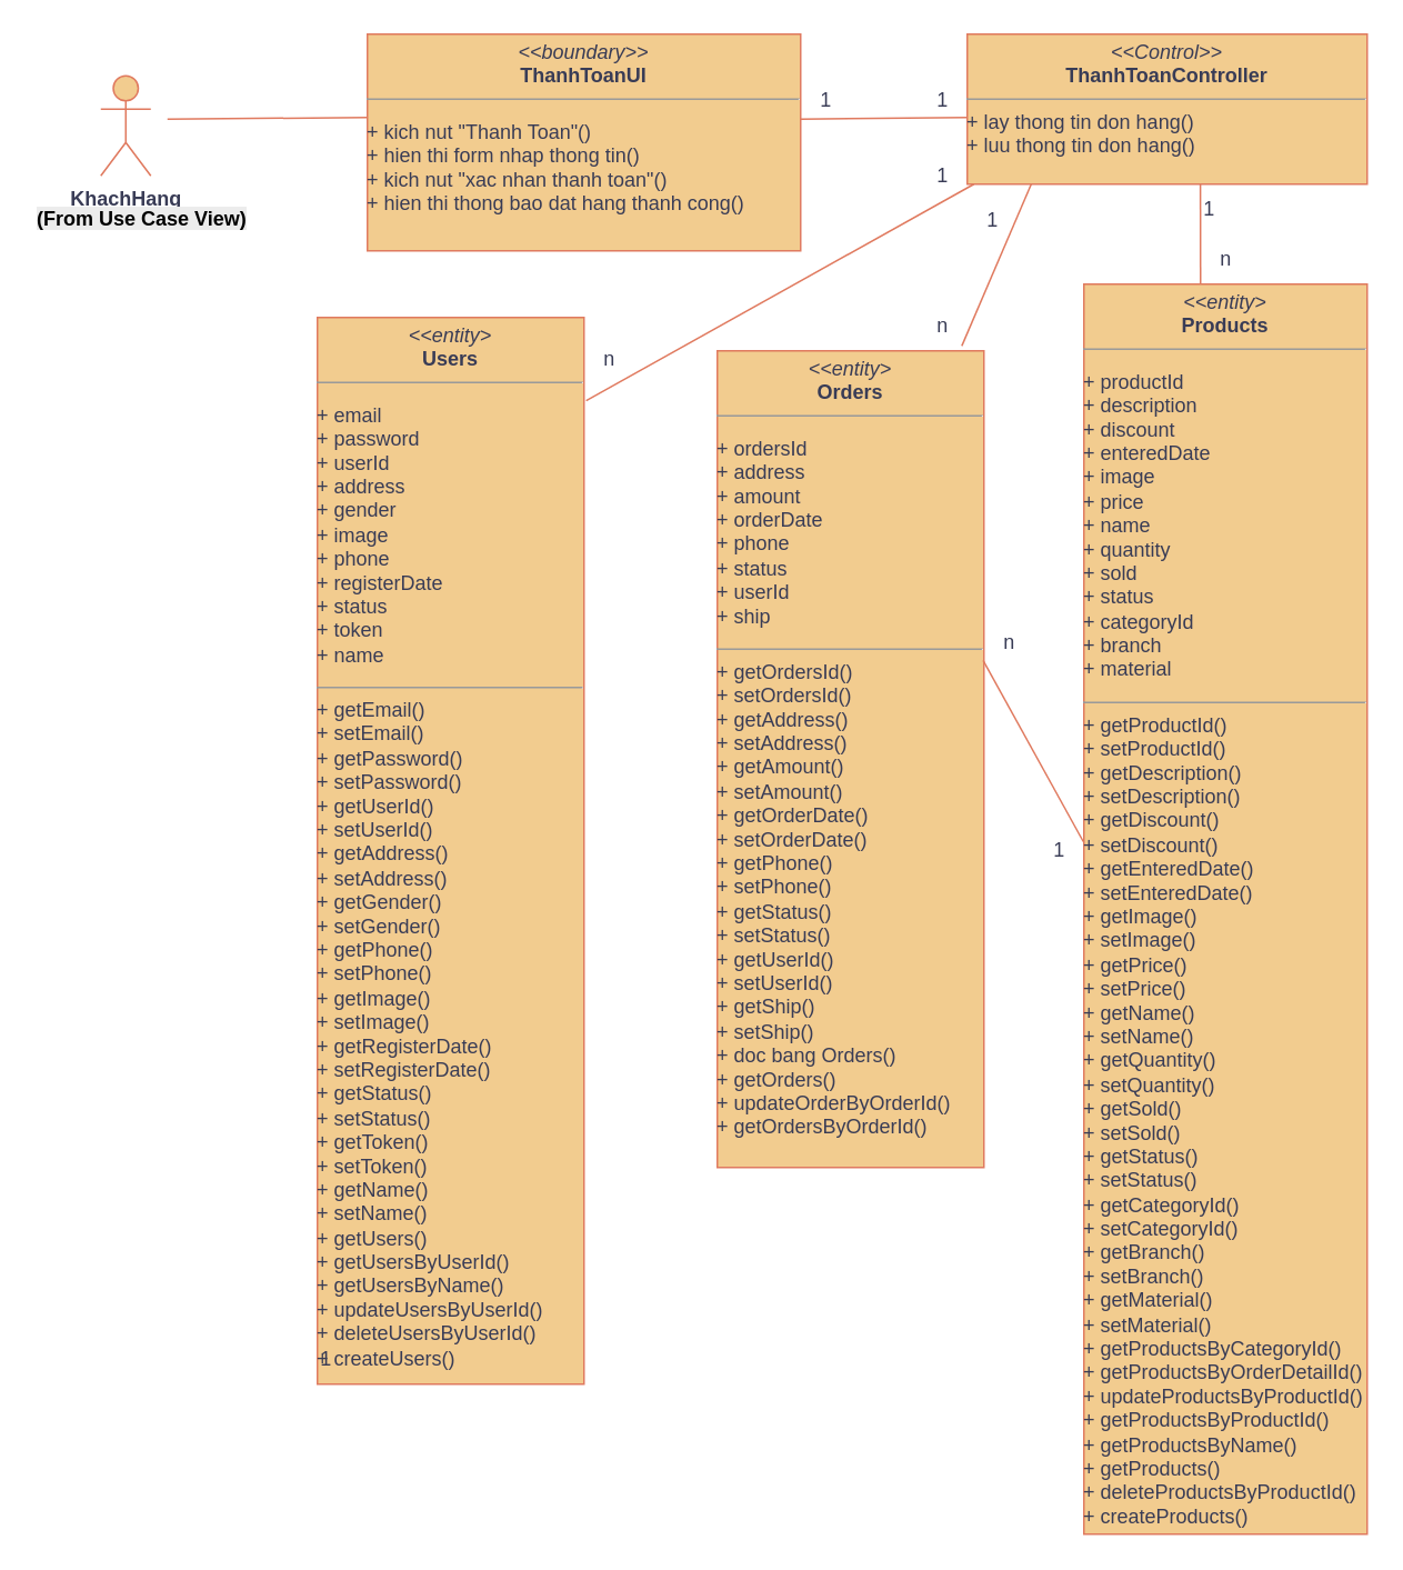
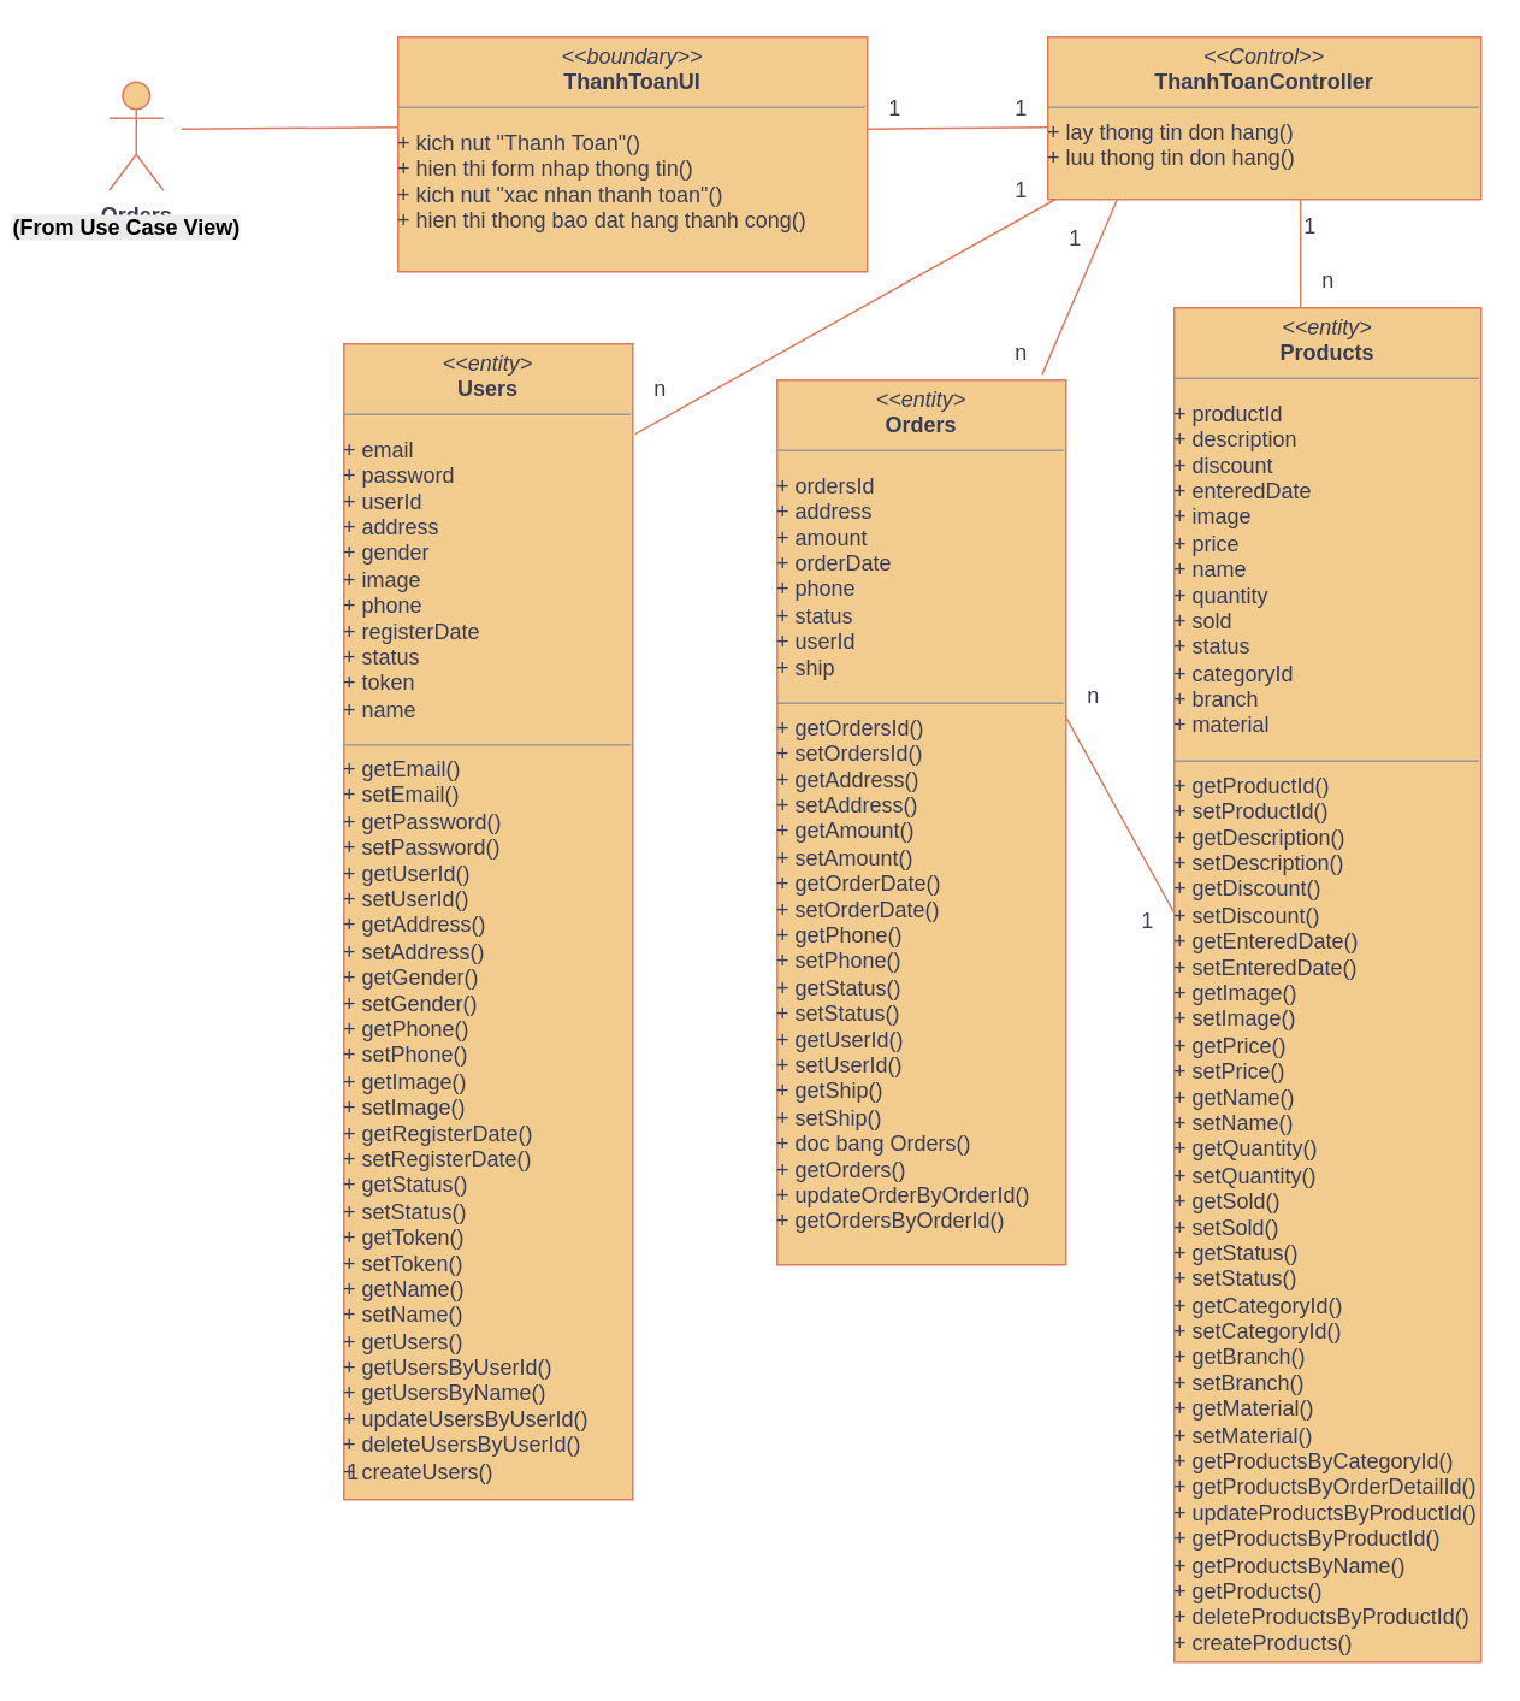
  <mxCell id="0" />
  <mxCell id="1" parent="0" />
  <mxCell id="2" value="&lt;p style=&quot;margin:0px;margin-top:4px;text-align:center;&quot;&gt;&lt;i&gt;&amp;lt;&amp;lt;boundary&amp;gt;&amp;gt;&lt;/i&gt;&lt;br&gt;&lt;b&gt;ThanhToanUI&lt;/b&gt;&lt;/p&gt;&lt;hr size=&quot;1&quot;&gt;&lt;p style=&quot;&quot; dir=&quot;auto&quot;&gt;&lt;span style=&quot;white-space: pre-wrap;&quot;&gt;+ kich nut &quot;Thanh Toan&quot;()&lt;br/&gt;+ hien thi form nhap thong tin()&lt;br/&gt;+ kich nut &quot;xac nhan thanh toan&quot;()&lt;br/&gt;+ hien thi thong bao dat hang thanh cong()&lt;/span&gt;&lt;/p&gt;&lt;p style=&quot;white-space: pre-wrap;&quot; dir=&quot;auto&quot;&gt;&lt;br&gt;&lt;/p&gt;&lt;p style=&quot;white-space: pre-wrap;&quot; dir=&quot;auto&quot;&gt;&lt;br&gt;&lt;/p&gt;&lt;p style=&quot;margin:0px;margin-left:4px;&quot;&gt;&lt;br&gt;&lt;/p&gt;" style="verticalAlign=top;align=left;overflow=fill;fontSize=12;fontFamily=Helvetica;html=1;rounded=0;shadow=0;comic=0;labelBackgroundColor=none;strokeWidth=1;fillColor=#F2CC8F;strokeColor=#E07A5F;fontColor=#393C56;" vertex="1" parent="1"><mxGeometry x="220" y="20" width="260" height="130" as="geometry" /></mxCell>
  <mxCell id="3" value="&lt;p style=&quot;margin:0px;margin-top:4px;text-align:center;&quot;&gt;&lt;i&gt;&amp;lt;&amp;lt;entity&amp;gt;&lt;/i&gt;&lt;br&gt;&lt;b&gt;Orders&lt;/b&gt;&lt;/p&gt;&lt;hr size=&quot;1&quot;&gt;&lt;p style=&quot;&quot; dir=&quot;auto&quot;&gt;&lt;span style=&quot;white-space: pre-wrap;&quot;&gt;+ ordersId&lt;br/&gt;+ address&lt;br/&gt;+ amount&lt;br/&gt;+ orderDate&lt;br/&gt;+ phone&lt;br/&gt;+ status&lt;br/&gt;+ userId&lt;br/&gt;+ ship&lt;/span&gt;&lt;/p&gt;&lt;hr size=&quot;1&quot;&gt;&lt;div&gt;&lt;div&gt;+ getOrdersId()&lt;/div&gt;&lt;div&gt;+ setOrdersId()&lt;/div&gt;&lt;div&gt;+ getAddress()&lt;/div&gt;&lt;div&gt;+ setAddress()&lt;/div&gt;&lt;div&gt;+ getAmount()&lt;/div&gt;&lt;div&gt;+ setAmount()&lt;/div&gt;&lt;div&gt;+ getOrderDate()&lt;/div&gt;&lt;div&gt;+ setOrderDate()&lt;/div&gt;&lt;div&gt;+ getPhone()&lt;/div&gt;&lt;div&gt;+ setPhone()&lt;/div&gt;&lt;div&gt;+ getStatus()&lt;/div&gt;&lt;div&gt;+ setStatus()&lt;/div&gt;&lt;div&gt;+ getUserId()&lt;/div&gt;&lt;div&gt;+ setUserId()&lt;/div&gt;&lt;div&gt;+ getShip()&lt;/div&gt;&lt;div&gt;+ setShip()&lt;/div&gt;&lt;div&gt;+ doc bang Orders()&lt;/div&gt;&lt;div&gt;+ getOrders()&lt;/div&gt;&lt;div&gt;+ updateOrderByOrderId()&lt;/div&gt;&lt;div&gt;+ getOrdersByOrderId()&lt;/div&gt;&lt;/div&gt;&lt;div&gt;&lt;br&gt;&lt;p style=&quot;white-space: pre-wrap;&quot; dir=&quot;auto&quot;&gt;&lt;br&gt;&lt;/p&gt;&lt;/div&gt;" style="verticalAlign=top;align=left;overflow=fill;fontSize=12;fontFamily=Helvetica;html=1;rounded=0;shadow=0;comic=0;labelBackgroundColor=none;strokeWidth=1;fillColor=#F2CC8F;strokeColor=#E07A5F;fontColor=#393C56;" vertex="1" parent="1"><mxGeometry x="430" y="210" width="160" height="490" as="geometry" /></mxCell>
  <mxCell id="4" value="&lt;p style=&quot;margin:0px;margin-top:4px;text-align:center;&quot;&gt;&lt;i&gt;&amp;lt;&amp;lt;Control&amp;gt;&amp;gt;&lt;/i&gt;&lt;br&gt;&lt;b&gt;ThanhToan&lt;/b&gt;&lt;b&gt;Controller&lt;/b&gt;&lt;/p&gt;&lt;hr size=&quot;1&quot;&gt;&lt;div&gt;&lt;div&gt;+ lay thong tin don hang()&lt;/div&gt;&lt;div&gt;+ luu thong tin don hang()&lt;/div&gt;&lt;/div&gt;&lt;div&gt;&lt;p style=&quot;white-space: pre-wrap;&quot; dir=&quot;auto&quot;&gt;&lt;br&gt;&lt;/p&gt;&lt;/div&gt;" style="verticalAlign=top;align=left;overflow=fill;fontSize=12;fontFamily=Helvetica;html=1;rounded=0;shadow=0;comic=0;labelBackgroundColor=none;strokeWidth=1;fillColor=#F2CC8F;strokeColor=#E07A5F;fontColor=#393C56;" vertex="1" parent="1"><mxGeometry x="580" y="20" width="240" height="90" as="geometry" /></mxCell>
- <mxCell id="5" value="&lt;b&gt;KhachHang&lt;/b&gt;" style="shape=umlActor;verticalLabelPosition=bottom;verticalAlign=top;html=1;outlineConnect=0;textShadow=0;labelBorderColor=none;labelBackgroundColor=none;fillColor=#F2CC8F;strokeColor=#E07A5F;fontColor=#393C56;" vertex="1" parent="1"><mxGeometry x="60" y="45" width="30" height="60" as="geometry" /></mxCell>
+ <mxCell id="5" value="&lt;b&gt;Orders&lt;/b&gt;" style="shape=umlActor;verticalLabelPosition=bottom;verticalAlign=top;html=1;outlineConnect=0;textShadow=0;labelBorderColor=none;labelBackgroundColor=none;fillColor=#F2CC8F;strokeColor=#E07A5F;fontColor=#393C56;" vertex="1" parent="1"><mxGeometry x="60" y="45" width="30" height="60" as="geometry" /></mxCell>
  <mxCell id="6" value="" style="endArrow=none;html=1;rounded=0;labelBackgroundColor=none;fontColor=default;strokeColor=#E07A5F;" edge="1" parent="1"><mxGeometry relative="1" as="geometry"><mxPoint x="100" y="71" as="sourcePoint" /><mxPoint x="220" y="70" as="targetPoint" /></mxGeometry></mxCell>
  <mxCell id="7" value="1" style="text;html=1;align=center;verticalAlign=middle;resizable=0;points=[];autosize=1;strokeColor=none;fillColor=none;labelBackgroundColor=none;fontColor=#393C56;" vertex="1" parent="1"><mxGeometry x="550" y="45" width="30" height="30" as="geometry" /></mxCell>
  <mxCell id="8" value="" style="endArrow=none;html=1;rounded=0;labelBackgroundColor=none;fontColor=default;exitX=0.583;exitY=1;exitDx=0;exitDy=0;exitPerimeter=0;strokeColor=#E07A5F;" edge="1" parent="1" source="4"><mxGeometry relative="1" as="geometry"><mxPoint x="731" y="152" as="sourcePoint" /><mxPoint x="720" y="170" as="targetPoint" /></mxGeometry></mxCell>
- <mxCell id="9" value="&lt;b style=&quot;forced-color-adjust: none; color: rgb(0, 0, 0); font-family: Helvetica; font-size: 12px; font-style: normal; font-variant-ligatures: normal; font-variant-caps: normal; letter-spacing: normal; orphans: 2; text-align: center; text-indent: 0px; text-transform: none; widows: 2; word-spacing: 0px; -webkit-text-stroke-width: 0px; white-space: nowrap; background-color: rgb(236, 236, 236); text-decoration-thickness: initial; text-decoration-style: initial; text-decoration-color: initial;&quot;&gt;(From Use Case View)&lt;/b&gt;" style="text;whiteSpace=wrap;html=1;labelBackgroundColor=none;fontColor=#393C56;" vertex="1" parent="1"><mxGeometry x="20" y="117" width="160" height="40" as="geometry" /></mxCell>
+ <mxCell id="9" value="&lt;b style=&quot;forced-color-adjust: none; color: rgb(0, 0, 0); font-family: Helvetica; font-size: 12px; font-style: normal; font-variant-ligatures: normal; font-variant-caps: normal; letter-spacing: normal; orphans: 2; text-align: center; text-indent: 0px; text-transform: none; widows: 2; word-spacing: 0px; -webkit-text-stroke-width: 0px; white-space: nowrap; background-color: rgb(236, 236, 236); text-decoration-thickness: initial; text-decoration-style: initial; text-decoration-color: initial;&quot;&gt;(From Use Case View)&lt;/b&gt;" style="text;whiteSpace=wrap;html=1;labelBackgroundColor=none;fontColor=#393C56;" vertex="1" parent="1"><mxGeometry x="5" y="112" width="160" height="40" as="geometry" /></mxCell>
  <mxCell id="10" value="&lt;p style=&quot;margin:0px;margin-top:4px;text-align:center;&quot;&gt;&lt;i&gt;&amp;lt;&amp;lt;entity&amp;gt;&lt;/i&gt;&lt;br&gt;&lt;b&gt;Users&lt;/b&gt;&lt;/p&gt;&lt;hr size=&quot;1&quot;&gt;&lt;p style=&quot;&quot; dir=&quot;auto&quot;&gt;&lt;span style=&quot;white-space: pre-wrap;&quot;&gt;+ email&lt;br&gt;+ password&lt;br&gt;+ userId&lt;br&gt;+ address&lt;br&gt;+ gender&lt;br&gt;+ image&lt;br&gt;+ phone&lt;br&gt;+ registerDate&lt;br&gt;+ status&lt;br&gt;+ token&lt;br&gt;+ name&lt;/span&gt;&lt;/p&gt;&lt;hr size=&quot;1&quot;&gt;&lt;div&gt;&lt;div&gt;+ getEmail()&lt;/div&gt;&lt;div&gt;+ setEmail()&lt;/div&gt;&lt;div&gt;+ getPassword()&lt;/div&gt;&lt;div&gt;+ setPassword()&lt;/div&gt;&lt;div&gt;+ getUserId()&lt;/div&gt;&lt;div&gt;+ setUserId()&lt;/div&gt;&lt;div&gt;+ getAddress()&lt;/div&gt;&lt;div&gt;+ setAddress()&lt;/div&gt;&lt;div&gt;+ getGender()&lt;/div&gt;&lt;div&gt;+ setGender()&lt;/div&gt;&lt;div&gt;+ getPhone()&lt;/div&gt;&lt;div&gt;+ setPhone()&lt;/div&gt;&lt;div&gt;+ getImage()&lt;/div&gt;&lt;div&gt;+ setImage()&lt;/div&gt;&lt;div&gt;+ getRegisterDate()&lt;/div&gt;&lt;div&gt;+ setRegisterDate()&lt;/div&gt;&lt;div&gt;+ getStatus()&lt;/div&gt;&lt;div&gt;+ setStatus()&lt;/div&gt;&lt;div&gt;+ getToken()&lt;/div&gt;&lt;div&gt;+ setToken()&lt;/div&gt;&lt;div&gt;+ getName()&lt;/div&gt;&lt;div&gt;+ setName()&lt;/div&gt;&lt;div&gt;+ getUsers()&lt;/div&gt;&lt;div&gt;+ getUsersByUserId()&lt;/div&gt;&lt;div&gt;+ getUsersByName()&lt;/div&gt;&lt;div&gt;+ updateUsersByUserId()&lt;/div&gt;&lt;div&gt;+ deleteUsersByUserId()&lt;/div&gt;&lt;div&gt;&lt;span style=&quot;background-color: transparent;&quot;&gt;+ createUsers()&lt;/span&gt;&lt;span style=&quot;background-color: transparent; color: light-dark(rgb(0, 0, 0), rgb(255, 255, 255));&quot;&gt;&amp;nbsp;&amp;nbsp;&lt;/span&gt;&lt;/div&gt;&lt;/div&gt;&lt;div&gt;&lt;p style=&quot;white-space: pre-wrap;&quot; dir=&quot;auto&quot;&gt;&lt;br&gt;&lt;/p&gt;&lt;/div&gt;" style="verticalAlign=top;align=left;overflow=fill;fontSize=12;fontFamily=Helvetica;html=1;rounded=0;shadow=0;comic=0;labelBackgroundColor=none;strokeWidth=1;fillColor=#F2CC8F;strokeColor=#E07A5F;fontColor=#393C56;" vertex="1" parent="1"><mxGeometry x="190" y="190" width="160" height="640" as="geometry" /></mxCell>
  <mxCell id="11" value="&lt;p style=&quot;margin:0px;margin-top:4px;text-align:center;&quot;&gt;&lt;i&gt;&amp;lt;&amp;lt;entity&amp;gt;&lt;/i&gt;&lt;br&gt;&lt;b&gt;Products&lt;/b&gt;&lt;/p&gt;&lt;hr size=&quot;1&quot;&gt;&lt;p style=&quot;&quot; dir=&quot;auto&quot;&gt;&lt;span style=&quot;white-space: pre-wrap;&quot;&gt;+ productId  &lt;br&gt;+ description  &lt;br&gt;+ discount  &lt;br&gt;+ enteredDate  &lt;br&gt;+ image  &lt;br&gt;+ price  &lt;br&gt;+ name  &lt;br&gt;+ quantity  &lt;br&gt;+ sold  &lt;br&gt;+ status  &lt;br&gt;+ categoryId  &lt;br&gt;+ branch  &lt;br&gt;+ material&lt;/span&gt;&amp;nbsp;&amp;nbsp;&lt;/p&gt;&lt;hr size=&quot;1&quot;&gt;&lt;div&gt;&lt;div&gt;+ getProductId()&amp;nbsp;&amp;nbsp;&lt;/div&gt;&lt;div&gt;+ setProductId()&amp;nbsp;&amp;nbsp;&lt;/div&gt;&lt;div&gt;+ getDescription()&amp;nbsp;&amp;nbsp;&lt;/div&gt;&lt;div&gt;+ setDescription()&amp;nbsp;&amp;nbsp;&lt;/div&gt;&lt;div&gt;+ getDiscount()&amp;nbsp;&amp;nbsp;&lt;/div&gt;&lt;div&gt;+ setDiscount()&amp;nbsp;&amp;nbsp;&lt;/div&gt;&lt;div&gt;+ getEnteredDate()&amp;nbsp;&amp;nbsp;&lt;/div&gt;&lt;div&gt;+ setEnteredDate()&amp;nbsp;&amp;nbsp;&lt;/div&gt;&lt;div&gt;+ getImage()&amp;nbsp;&amp;nbsp;&lt;/div&gt;&lt;div&gt;+ setImage()&amp;nbsp;&amp;nbsp;&lt;/div&gt;&lt;div&gt;+ getPrice()&amp;nbsp;&amp;nbsp;&lt;/div&gt;&lt;div&gt;+ setPrice()&amp;nbsp;&amp;nbsp;&lt;/div&gt;&lt;div&gt;+ getName()&amp;nbsp;&amp;nbsp;&lt;/div&gt;&lt;div&gt;+ setName()&amp;nbsp;&amp;nbsp;&lt;/div&gt;&lt;div&gt;+ getQuantity()&amp;nbsp;&amp;nbsp;&lt;/div&gt;&lt;div&gt;+ setQuantity()&amp;nbsp;&amp;nbsp;&lt;/div&gt;&lt;div&gt;+ getSold()&amp;nbsp;&amp;nbsp;&lt;/div&gt;&lt;div&gt;+ setSold()&amp;nbsp;&amp;nbsp;&lt;/div&gt;&lt;div&gt;+ getStatus()&amp;nbsp;&amp;nbsp;&lt;/div&gt;&lt;div&gt;+ setStatus()&amp;nbsp;&amp;nbsp;&lt;/div&gt;&lt;div&gt;+ getCategoryId()&amp;nbsp;&amp;nbsp;&lt;/div&gt;&lt;div&gt;+ setCategoryId()&amp;nbsp;&amp;nbsp;&lt;/div&gt;&lt;div&gt;+ getBranch()&amp;nbsp;&amp;nbsp;&lt;/div&gt;&lt;div&gt;+ setBranch()&amp;nbsp;&amp;nbsp;&lt;/div&gt;&lt;div&gt;+ getMaterial()&amp;nbsp;&amp;nbsp;&lt;/div&gt;&lt;div&gt;+ setMaterial()&amp;nbsp;&amp;nbsp;&lt;/div&gt;&lt;div&gt;+ getProductsByCategoryId()&amp;nbsp;&amp;nbsp;&lt;/div&gt;&lt;div&gt;+ getProductsByOrderDetailId()&amp;nbsp;&amp;nbsp;&lt;/div&gt;&lt;div&gt;+ updateProductsByProductId()&amp;nbsp;&amp;nbsp;&lt;/div&gt;&lt;div&gt;+ getProductsByProductId()&amp;nbsp;&amp;nbsp;&lt;/div&gt;&lt;div&gt;+ getProductsByName()&amp;nbsp;&amp;nbsp;&lt;/div&gt;&lt;div&gt;+ getProducts()&amp;nbsp;&amp;nbsp;&lt;/div&gt;&lt;div&gt;+ deleteProductsByProductId()&amp;nbsp;&amp;nbsp;&lt;/div&gt;&lt;div&gt;+ createProducts()&amp;nbsp;&amp;nbsp;&lt;/div&gt;&lt;/div&gt;&lt;div&gt;&lt;br&gt;&lt;/div&gt;&lt;div&gt;&lt;br&gt;&lt;p style=&quot;white-space: pre-wrap;&quot; dir=&quot;auto&quot;&gt;&lt;br&gt;&lt;/p&gt;&lt;/div&gt;" style="verticalAlign=top;align=left;overflow=fill;fontSize=12;fontFamily=Helvetica;html=1;rounded=0;shadow=0;comic=0;labelBackgroundColor=none;strokeWidth=1;fillColor=#F2CC8F;strokeColor=#E07A5F;fontColor=#393C56;" vertex="1" parent="1"><mxGeometry x="650" y="170" width="170" height="750" as="geometry" /></mxCell>
  <mxCell id="12" value="1" style="text;html=1;align=center;verticalAlign=middle;resizable=0;points=[];autosize=1;strokeColor=none;fillColor=none;labelBackgroundColor=none;fontColor=#393C56;" vertex="1" parent="1"><mxGeometry x="180" y="800" width="30" height="30" as="geometry" /></mxCell>
  <mxCell id="13" value="1" style="text;html=1;align=center;verticalAlign=middle;resizable=0;points=[];autosize=1;strokeColor=none;fillColor=none;labelBackgroundColor=none;fontColor=#393C56;" vertex="1" parent="1"><mxGeometry x="550" y="90" width="30" height="30" as="geometry" /></mxCell>
  <mxCell id="14" value="1" style="text;html=1;align=center;verticalAlign=middle;resizable=0;points=[];autosize=1;strokeColor=none;fillColor=none;labelBackgroundColor=none;fontColor=#393C56;" vertex="1" parent="1"><mxGeometry x="580" y="117" width="30" height="30" as="geometry" /></mxCell>
  <mxCell id="15" value="1" style="text;html=1;align=center;verticalAlign=middle;resizable=0;points=[];autosize=1;strokeColor=none;fillColor=none;labelBackgroundColor=none;fontColor=#393C56;" vertex="1" parent="1"><mxGeometry x="710" y="110" width="30" height="30" as="geometry" /></mxCell>
  <mxCell id="16" value="n" style="text;html=1;align=center;verticalAlign=middle;resizable=0;points=[];autosize=1;strokeColor=none;fillColor=none;labelBackgroundColor=none;fontColor=#393C56;" vertex="1" parent="1"><mxGeometry x="720" y="140" width="30" height="30" as="geometry" /></mxCell>
  <mxCell id="17" value="" style="endArrow=none;html=1;rounded=0;labelBackgroundColor=none;fontColor=default;strokeColor=#E07A5F;" edge="1" parent="1"><mxGeometry relative="1" as="geometry"><mxPoint x="480" y="71" as="sourcePoint" /><mxPoint x="580" y="70" as="targetPoint" /></mxGeometry></mxCell>
  <mxCell id="18" value="1" style="text;html=1;align=center;verticalAlign=middle;resizable=0;points=[];autosize=1;strokeColor=none;fillColor=none;labelBackgroundColor=none;fontColor=#393C56;" vertex="1" parent="1"><mxGeometry x="480" y="45" width="30" height="30" as="geometry" /></mxCell>
  <mxCell id="19" value="" style="endArrow=none;html=1;rounded=0;labelBackgroundColor=none;fontColor=default;entryX=0.16;entryY=1;entryDx=0;entryDy=0;entryPerimeter=0;exitX=0.917;exitY=-0.006;exitDx=0;exitDy=0;exitPerimeter=0;strokeColor=#E07A5F;" edge="1" parent="1" source="3" target="4"><mxGeometry relative="1" as="geometry"><mxPoint x="424" y="171" as="sourcePoint" /><mxPoint x="544" y="170" as="targetPoint" /></mxGeometry></mxCell>
  <mxCell id="20" value="" style="endArrow=none;html=1;rounded=0;labelBackgroundColor=none;fontColor=default;exitX=1.008;exitY=0.078;exitDx=0;exitDy=0;exitPerimeter=0;strokeColor=#E07A5F;" edge="1" parent="1" source="10"><mxGeometry relative="1" as="geometry"><mxPoint x="420" y="170" as="sourcePoint" /><mxPoint x="584" y="110" as="targetPoint" /></mxGeometry></mxCell>
  <mxCell id="21" value="n" style="text;html=1;align=center;verticalAlign=middle;resizable=0;points=[];autosize=1;strokeColor=none;fillColor=none;labelBackgroundColor=none;fontColor=#393C56;" vertex="1" parent="1"><mxGeometry x="550" y="180" width="30" height="30" as="geometry" /></mxCell>
  <mxCell id="22" value="n" style="text;html=1;align=center;verticalAlign=middle;resizable=0;points=[];autosize=1;strokeColor=none;fillColor=none;labelBackgroundColor=none;fontColor=#393C56;" vertex="1" parent="1"><mxGeometry x="350" y="200" width="30" height="30" as="geometry" /></mxCell>
  <mxCell id="23" value="" style="endArrow=none;html=1;rounded=0;labelBackgroundColor=none;fontColor=default;entryX=0.997;entryY=0.379;entryDx=0;entryDy=0;entryPerimeter=0;exitX=-0.002;exitY=0.446;exitDx=0;exitDy=0;exitPerimeter=0;strokeColor=#E07A5F;" edge="1" parent="1" source="11" target="3"><mxGeometry relative="1" as="geometry"><mxPoint x="590" y="503.5" as="sourcePoint" /><mxPoint x="631" y="406.5" as="targetPoint" /></mxGeometry></mxCell>
  <mxCell id="24" value="n" style="text;html=1;align=center;verticalAlign=middle;resizable=0;points=[];autosize=1;strokeColor=none;fillColor=none;labelBackgroundColor=none;fontColor=#393C56;" vertex="1" parent="1"><mxGeometry x="590" y="370" width="30" height="30" as="geometry" /></mxCell>
  <mxCell id="25" value="1" style="text;html=1;align=center;verticalAlign=middle;resizable=0;points=[];autosize=1;strokeColor=none;fillColor=none;labelBackgroundColor=none;fontColor=#393C56;" vertex="1" parent="1"><mxGeometry x="620" y="495" width="30" height="30" as="geometry" /></mxCell>
